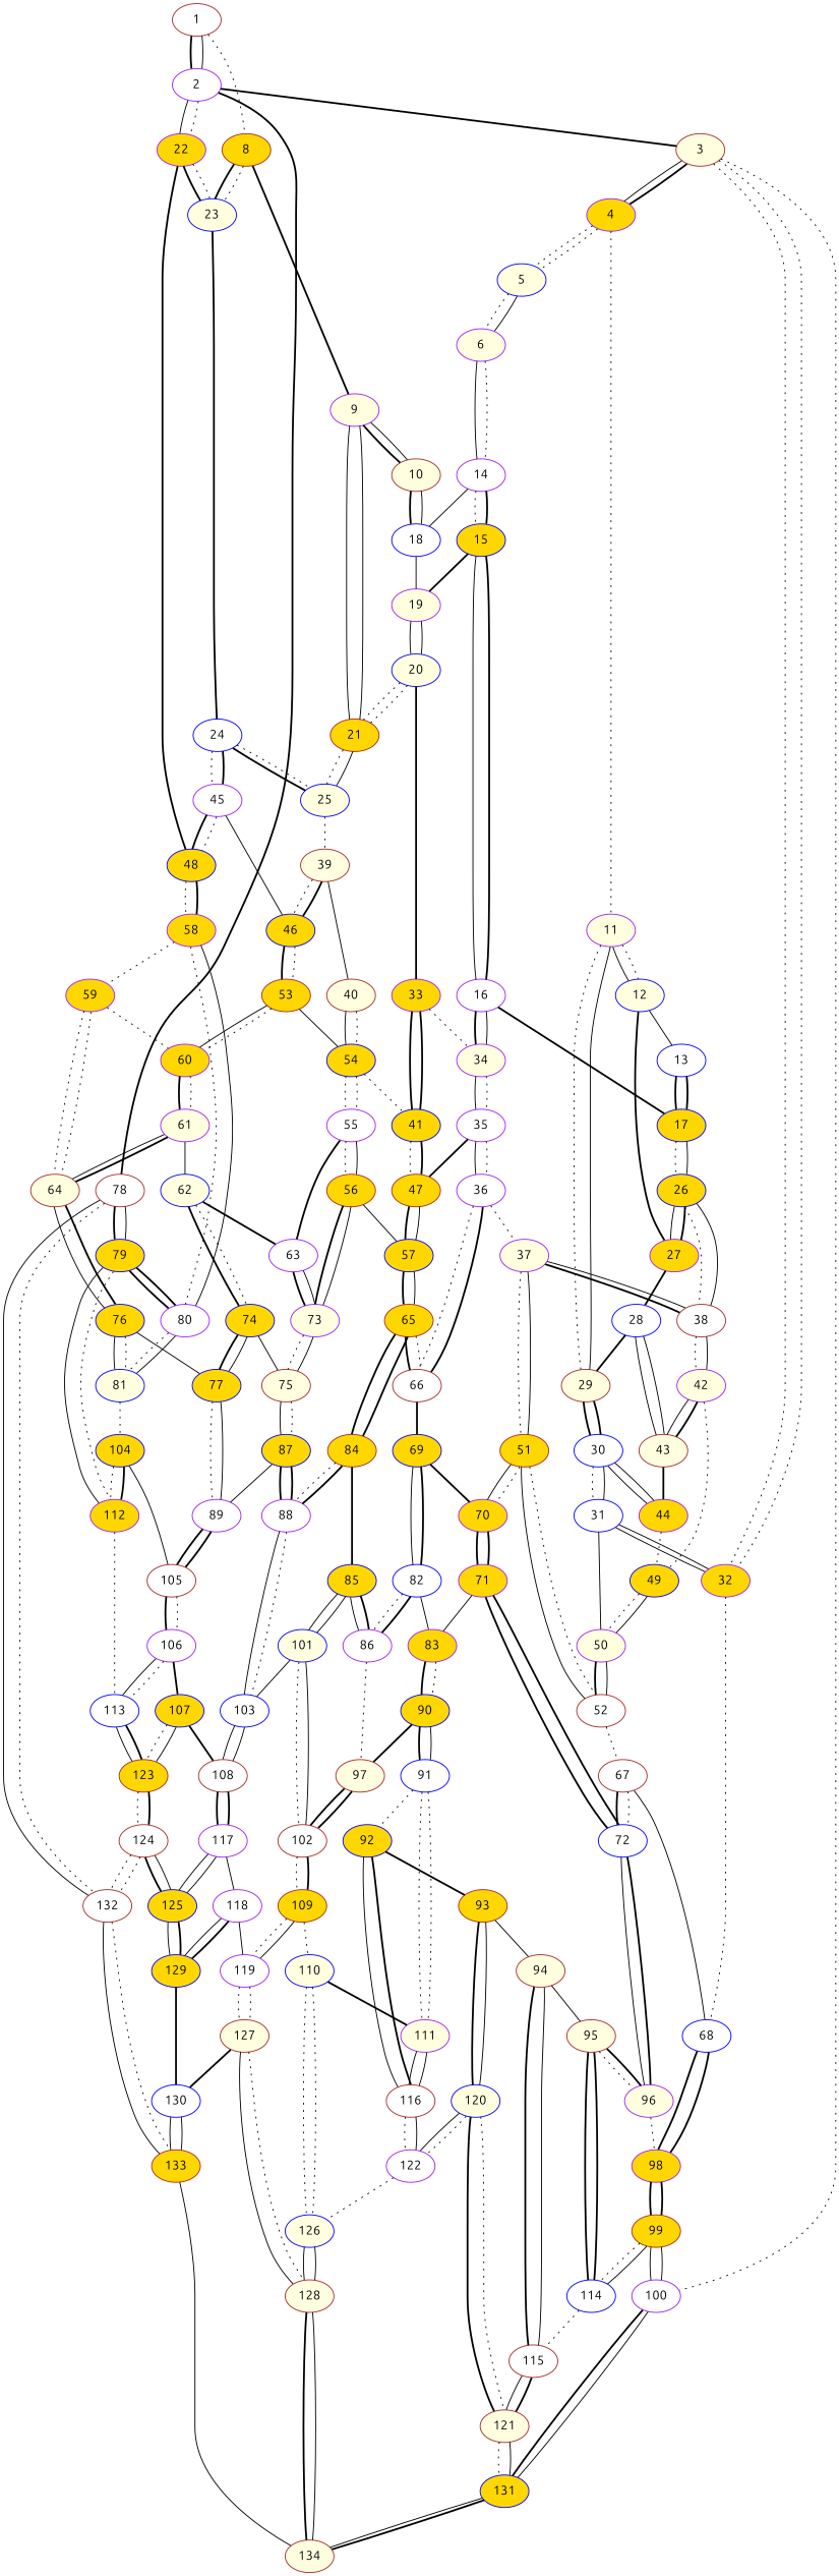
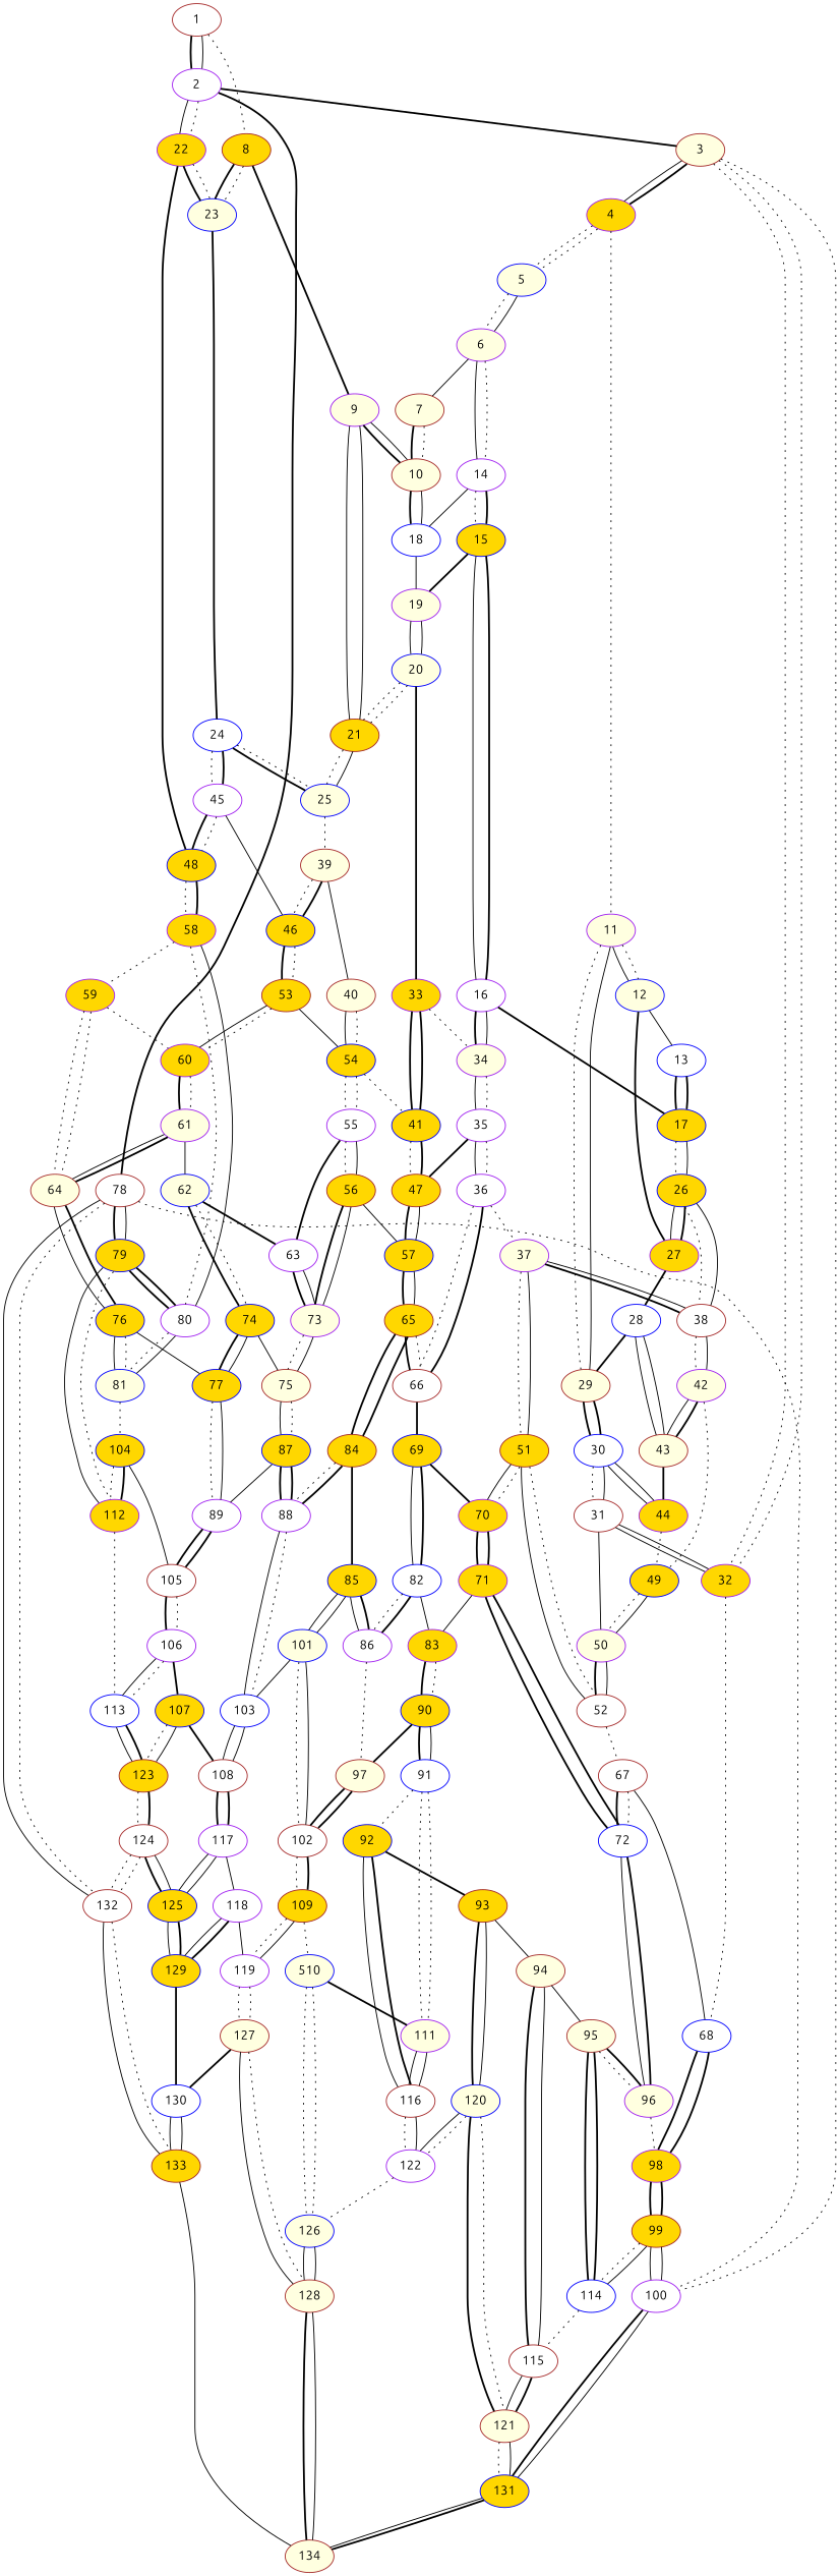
  graph {
    fontname=Ubuntu
    node [color=blue fillcolor=gold fontname=Ubuntu style=filled]
    edge [fontname=Ubuntu style=solid]
    1 [color=brown fillcolor=white]
    2 [color=purple fillcolor=white]
    8 [color=brown]
    3 [color=brown fillcolor=lightyellow]
    22 [color=purple]
    78 [color=brown fillcolor=white]
    9 [color=purple fillcolor=lightyellow]
    23 [fillcolor=lightyellow]
    4 [color=purple]
    32 [color=purple]
    100 [color=purple fillcolor=white]
    48
    79
    132 [color=brown fillcolor=white]
    5 [fillcolor=lightyellow]
    11 [color=purple fillcolor=lightyellow]
    68 [fillcolor=white]
    131
    6 [color=purple fillcolor=lightyellow]
    12 [fillcolor=lightyellow]
    29 [color=brown fillcolor=lightyellow]
+   7 [color=brown fillcolor=lightyellow]
    14 [color=purple fillcolor=white]
    10 [color=brown fillcolor=lightyellow]
    18 [fillcolor=white]
    15
    21 [color=brown]
    24 [fillcolor=white]
    25 [fillcolor=lightyellow]
    19 [color=purple fillcolor=lightyellow]
    13 [fillcolor=white]
    27 [color=purple]
    30 [fillcolor=white]
    17
    28 [fillcolor=white]
    26
    16 [color=purple fillcolor=white]
    34 [color=purple fillcolor=lightyellow]
    20 [fillcolor=lightyellow]
    35 [color=purple fillcolor=white]
    38 [color=brown fillcolor=white]
    33 [color=purple]
    41
    39 [color=brown fillcolor=lightyellow]
    58 [color=purple]
    45 [color=purple fillcolor=white]
    46
    40 [color=brown fillcolor=lightyellow]
    42 [color=purple fillcolor=lightyellow]
    43 [color=brown fillcolor=lightyellow]
    44 [color=purple]
-   31 [fillcolor=white]
+   31 [color=brown fillcolor=white]
    50 [color=purple fillcolor=lightyellow]
    49
    52 [color=brown fillcolor=white]
    98 [color=purple]
    47 [color=brown]
    36 [color=purple fillcolor=white]
    37 [color=purple fillcolor=lightyellow]
    66 [color=brown fillcolor=white]
    57
    51 [color=brown]
    69
    70 [color=purple]
    54
    53 [color=brown]
    55 [color=purple fillcolor=white]
    60 [color=purple]
    65 [color=brown]
    59 [color=purple]
    80 [color=purple fillcolor=white]
    67 [color=brown fillcolor=white]
    71 [color=purple]
    72 [fillcolor=white]
    61 [color=purple fillcolor=lightyellow]
    56 [color=brown]
    63 [color=purple fillcolor=white]
    73 [color=purple fillcolor=lightyellow]
    75 [color=brown fillcolor=lightyellow]
    84 [color=brown]
    64 [color=brown fillcolor=lightyellow]
    81 [fillcolor=lightyellow]
    76
    62 [fillcolor=lightyellow]
    74
    77
    85
    88 [color=purple fillcolor=white]
    82 [fillcolor=white]
    96 [color=purple fillcolor=lightyellow]
    99 [color=brown]
    83 [color=purple]
    86 [color=purple fillcolor=white]
    90
    87
    89 [color=purple fillcolor=white]
    104
    105 [color=brown fillcolor=white]
    112 [color=purple]
    133 [color=brown]
    113 [fillcolor=white]
    97 [color=brown fillcolor=lightyellow]
    91 [fillcolor=white]
    101 [fillcolor=lightyellow]
    103 [fillcolor=white]
    102 [color=brown fillcolor=white]
    108 [color=brown fillcolor=white]
    106 [color=purple fillcolor=white]
    92
    111 [color=purple fillcolor=lightyellow]
    93 [color=brown]
    116 [color=brown fillcolor=white]
    94 [color=brown fillcolor=lightyellow]
    120 [fillcolor=lightyellow]
    122 [color=purple fillcolor=white]
    95 [color=brown fillcolor=lightyellow]
    115 [color=brown fillcolor=white]
    121 [color=brown fillcolor=lightyellow]
    114 [fillcolor=white]
    109 [color=brown]
    134 [color=brown fillcolor=lightyellow]
-   110 [fillcolor=lightyellow]
+   110 [fillcolor=lightyellow label=510]
    119 [color=purple fillcolor=white]
    117 [color=purple fillcolor=white]
    107
    123 [color=brown]
    124 [color=brown fillcolor=white]
    118 [color=purple fillcolor=white]
    125
    126 [fillcolor=lightyellow]
    127 [color=brown fillcolor=lightyellow]
    128 [color=brown fillcolor=lightyellow]
    129
    130 [fillcolor=white]
    1 -- 2 [style=bold]
    1 -- 2
    1 -- 8 [style=dotted]
    2 -- 3 [style=bold]
    2 -- 22
    2 -- 22 [style=dotted]
    2 -- 78 [style=bold]
    8 -- 9 [style=bold]
    8 -- 23 [style=bold]
    8 -- 23 [style=dotted]
    3 -- 4
    3 -- 4 [style=bold]
    3 -- 32 [style=dotted]
    3 -- 32 [style=dotted]
    3 -- 100 [style=dotted]
    22 -- 23 [style=bold]
    22 -- 23 [style=dotted]
    22 -- 48 [style=bold]
+   78 -- 100 [style=dotted]
    78 -- 79 [style=bold]
    78 -- 79
    78 -- 132
    78 -- 132 [style=dotted]
    9 -- 10 [style=bold]
    9 -- 10
    9 -- 21
    9 -- 21
    23 -- 24 [style=bold]
    4 -- 5 [style=dotted]
    4 -- 5 [style=dotted]
    4 -- 11 [style=dotted]
    32 -- 68 [style=dotted]
    100 -- 131 [style=bold]
    100 -- 131
    48 -- 58 [style=dotted]
    48 -- 58 [style=bold]
    79 -- 80 [style=bold]
    79 -- 80 [style=bold]
    79 -- 112
    79 -- 112 [style=dotted]
    132 -- 133
    132 -- 133 [style=dotted]
    5 -- 6 [style=dotted]
    5 -- 6
    11 -- 12
    11 -- 12 [style=dotted]
    11 -- 29 [style=dotted]
    11 -- 29
    68 -- 98 [style=bold]
    68 -- 98 [style=bold]
    131 -- 134
    131 -- 134 [style=bold]
+   6 -- 7
    6 -- 14
    6 -- 14 [style=dotted]
    12 -- 13
    12 -- 27 [style=bold]
    29 -- 30 [style=bold]
    29 -- 30 [style=bold]
+   7 -- 10 [style=bold]
+   7 -- 10 [style=dotted]
    14 -- 18
    14 -- 15 [style=dotted]
    14 -- 15 [style=bold]
    10 -- 18 [style=bold]
    10 -- 18
    18 -- 19
    15 -- 19 [style=bold]
    15 -- 16
    15 -- 16 [style=bold]
    21 -- 25 [style=dotted]
    21 -- 25
    24 -- 25 [style=bold]
    24 -- 25 [style=dotted]
    24 -- 45 [style=dotted]
    24 -- 45 [style=bold]
    25 -- 39 [style=dotted]
    19 -- 20
    19 -- 20
    13 -- 17 [style=bold]
    13 -- 17 [style=bold]
    27 -- 28 [style=bold]
    30 -- 44
    30 -- 44
    30 -- 31 [style=dotted]
    30 -- 31
    17 -- 26 [style=dotted]
    17 -- 26
    28 -- 29 [style=bold]
    28 -- 43
    28 -- 43
    26 -- 27
    26 -- 27 [style=bold]
    26 -- 38 [style=dotted]
    26 -- 38
    16 -- 17 [style=bold]
    16 -- 34 [style=bold]
    16 -- 34
    34 -- 35
    34 -- 35 [style=dotted]
    20 -- 21 [style=dotted]
    20 -- 21 [style=dotted]
    20 -- 33 [style=bold]
    35 -- 47 [style=bold]
    35 -- 36
    35 -- 36 [style=dotted]
    38 -- 42 [style=dotted]
    38 -- 42
    33 -- 34 [style=dotted]
    33 -- 41 [style=bold]
    33 -- 41 [style=bold]
    41 -- 47 [style=dotted]
    41 -- 47 [style=bold]
    39 -- 46 [style=dotted]
    39 -- 46 [style=bold]
    39 -- 40
    58 -- 59 [style=dotted]
    58 -- 80 [style=dotted]
    58 -- 80
    45 -- 48 [style=bold]
    45 -- 48 [style=dotted]
    45 -- 46
    46 -- 53 [style=bold]
    46 -- 53 [style=dotted]
    40 -- 54
    40 -- 54 [style=dotted]
    42 -- 43
    42 -- 43 [style=bold]
    42 -- 49 [style=dotted]
    43 -- 44 [style=bold]
    44 -- 49 [style=dotted]
    31 -- 32
    31 -- 32
    31 -- 50
    50 -- 52 [style=bold]
    50 -- 52
    49 -- 50 [style=dotted]
    49 -- 50
    52 -- 67 [style=dotted]
    98 -- 99 [style=bold]
    98 -- 99 [style=bold]
    47 -- 57 [style=bold]
    47 -- 57
    36 -- 37 [style=dotted]
    36 -- 66 [style=dotted]
    36 -- 66 [style=bold]
    37 -- 38 [style=bold]
    37 -- 38
    37 -- 51 [style=dotted]
    37 -- 51
    66 -- 69 [style=bold]
    57 -- 65 [style=bold]
    57 -- 65
    51 -- 52
    51 -- 52 [style=dotted]
    51 -- 70
    51 -- 70 [style=dotted]
    69 -- 70 [style=bold]
    69 -- 82
    69 -- 82 [style=bold]
    70 -- 71 [style=bold]
    70 -- 71 [style=bold]
    54 -- 41 [style=dotted]
    54 -- 55 [style=dotted]
    54 -- 55 [style=dotted]
    53 -- 54
    53 -- 60
    53 -- 60 [style=dotted]
    55 -- 56 [style=dotted]
    55 -- 56
    55 -- 63 [style=bold]
    60 -- 61 [style=bold]
    60 -- 61 [style=dotted]
    65 -- 66 [style=bold]
    65 -- 66 [style=dotted]
    65 -- 84 [style=bold]
    65 -- 84 [style=bold]
    59 -- 60 [style=dotted]
    59 -- 64 [style=dotted]
    59 -- 64 [style=dotted]
    80 -- 81 [style=dotted]
    80 -- 81
    67 -- 68
    67 -- 72 [style=bold]
    67 -- 72 [style=dotted]
    71 -- 72 [style=bold]
    71 -- 72 [style=bold]
    71 -- 83
    72 -- 96
    72 -- 96 [style=bold]
    61 -- 64
    61 -- 64 [style=bold]
    61 -- 62
    56 -- 57
    56 -- 73 [style=bold]
    56 -- 73
    63 -- 73 [style=bold]
    63 -- 73
    73 -- 75 [style=dotted]
    73 -- 75
    75 -- 87
    75 -- 87 [style=dotted]
    84 -- 85 [style=bold]
    84 -- 88 [style=dotted]
    84 -- 88 [style=bold]
    64 -- 76
    64 -- 76 [style=bold]
    81 -- 104 [style=dotted]
    76 -- 81
    76 -- 81 [style=dotted]
    76 -- 77
    62 -- 63 [style=bold]
    62 -- 74 [style=bold]
    62 -- 74 [style=dotted]
    74 -- 75
    74 -- 77 [style=bold]
    74 -- 77
    77 -- 89 [style=dotted]
    77 -- 89
    85 -- 86
    85 -- 86 [style=bold]
    85 -- 101
    85 -- 101
    88 -- 103
    88 -- 103 [style=dotted]
    82 -- 83
    82 -- 86 [style=dotted]
    82 -- 86 [style=bold]
    96 -- 98 [style=dotted]
    99 -- 100
    99 -- 100
    99 -- 114 [style=dotted]
    99 -- 114
    83 -- 90 [style=bold]
    83 -- 90 [style=dotted]
    86 -- 97 [style=dotted]
    90 -- 97 [style=bold]
    90 -- 91 [style=bold]
    90 -- 91
    87 -- 88 [style=bold]
    87 -- 88 [style=bold]
    87 -- 89
    89 -- 105 [style=bold]
    89 -- 105 [style=bold]
    104 -- 105
    104 -- 112 [style=dotted]
    104 -- 112 [style=bold]
    105 -- 106 [style=bold]
    105 -- 106 [style=dotted]
    112 -- 113 [style=dotted]
    133 -- 134
    113 -- 123
    113 -- 123 [style=bold]
    97 -- 102 [style=bold]
    97 -- 102 [style=bold]
    91 -- 92 [style=dotted]
    91 -- 111 [style=dotted]
    91 -- 111 [style=dotted]
    101 -- 103
    101 -- 102 [style=dotted]
    101 -- 102
    103 -- 108
    103 -- 108
    102 -- 109 [style=dotted]
    102 -- 109 [style=bold]
    108 -- 117 [style=bold]
    108 -- 117 [style=bold]
    106 -- 113
    106 -- 113 [style=dotted]
    106 -- 107 [style=bold]
    92 -- 93 [style=bold]
    92 -- 116
    92 -- 116 [style=bold]
    111 -- 116
    111 -- 116
    93 -- 94
    93 -- 120 [style=bold]
    93 -- 120
    116 -- 122 [style=dotted]
    116 -- 122
    94 -- 95
    94 -- 115 [style=bold]
    94 -- 115
    120 -- 122
    120 -- 122 [style=dotted]
    120 -- 121 [style=bold]
    120 -- 121 [style=dotted]
    122 -- 126 [style=dotted]
    95 -- 96 [style=dotted]
    95 -- 96 [style=bold]
    95 -- 114 [style=bold]
    95 -- 114 [style=bold]
    115 -- 121
    115 -- 121 [style=bold]
    121 -- 131 [style=dotted]
    121 -- 131
    114 -- 115 [style=dotted]
    109 -- 110 [style=dotted]
    109 -- 119 [style=dotted]
    109 -- 119
    110 -- 111 [style=bold]
    110 -- 126 [style=dotted]
    110 -- 126 [style=dotted]
    119 -- 127 [style=dotted]
    119 -- 127 [style=dotted]
    117 -- 118
    117 -- 125
    117 -- 125
    107 -- 108 [style=bold]
    107 -- 123 [style=dotted]
    107 -- 123
    123 -- 124 [style=dotted]
    123 -- 124 [style=bold]
    124 -- 132 [style=dotted]
    124 -- 132 [style=dotted]
    124 -- 125 [style=bold]
    124 -- 125
    118 -- 119
    118 -- 129
    118 -- 129 [style=bold]
    125 -- 129
    125 -- 129 [style=bold]
    126 -- 128
    126 -- 128
    127 -- 128
    127 -- 128 [style=dotted]
    127 -- 130 [style=bold]
    128 -- 134 [style=bold]
    128 -- 134
    129 -- 130 [style=bold]
    130 -- 133
    130 -- 133
  }
